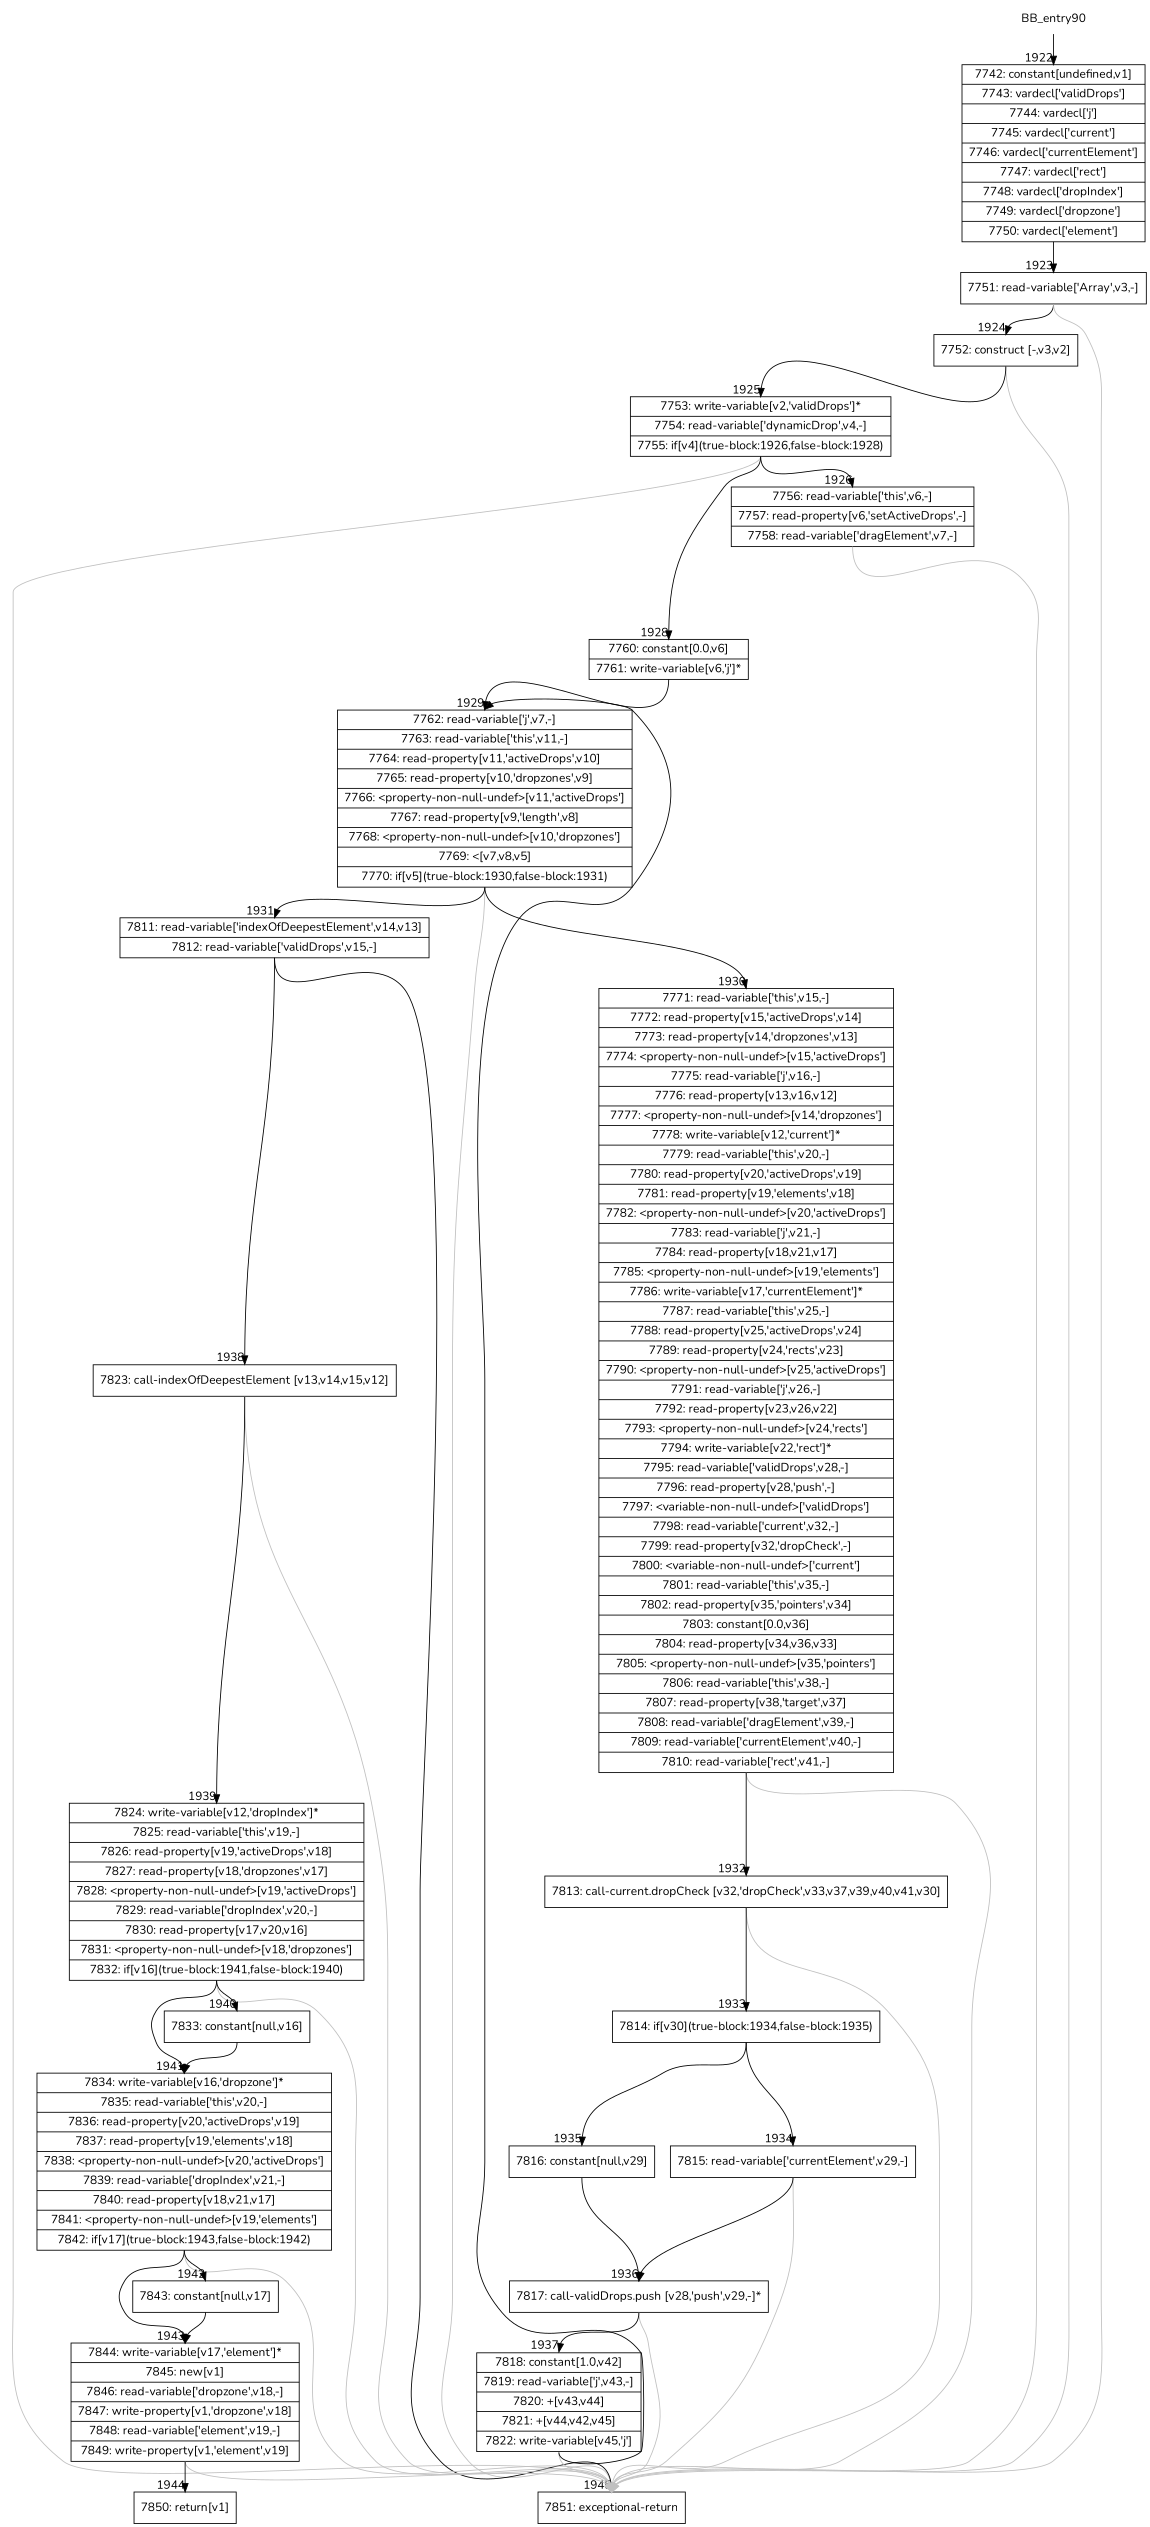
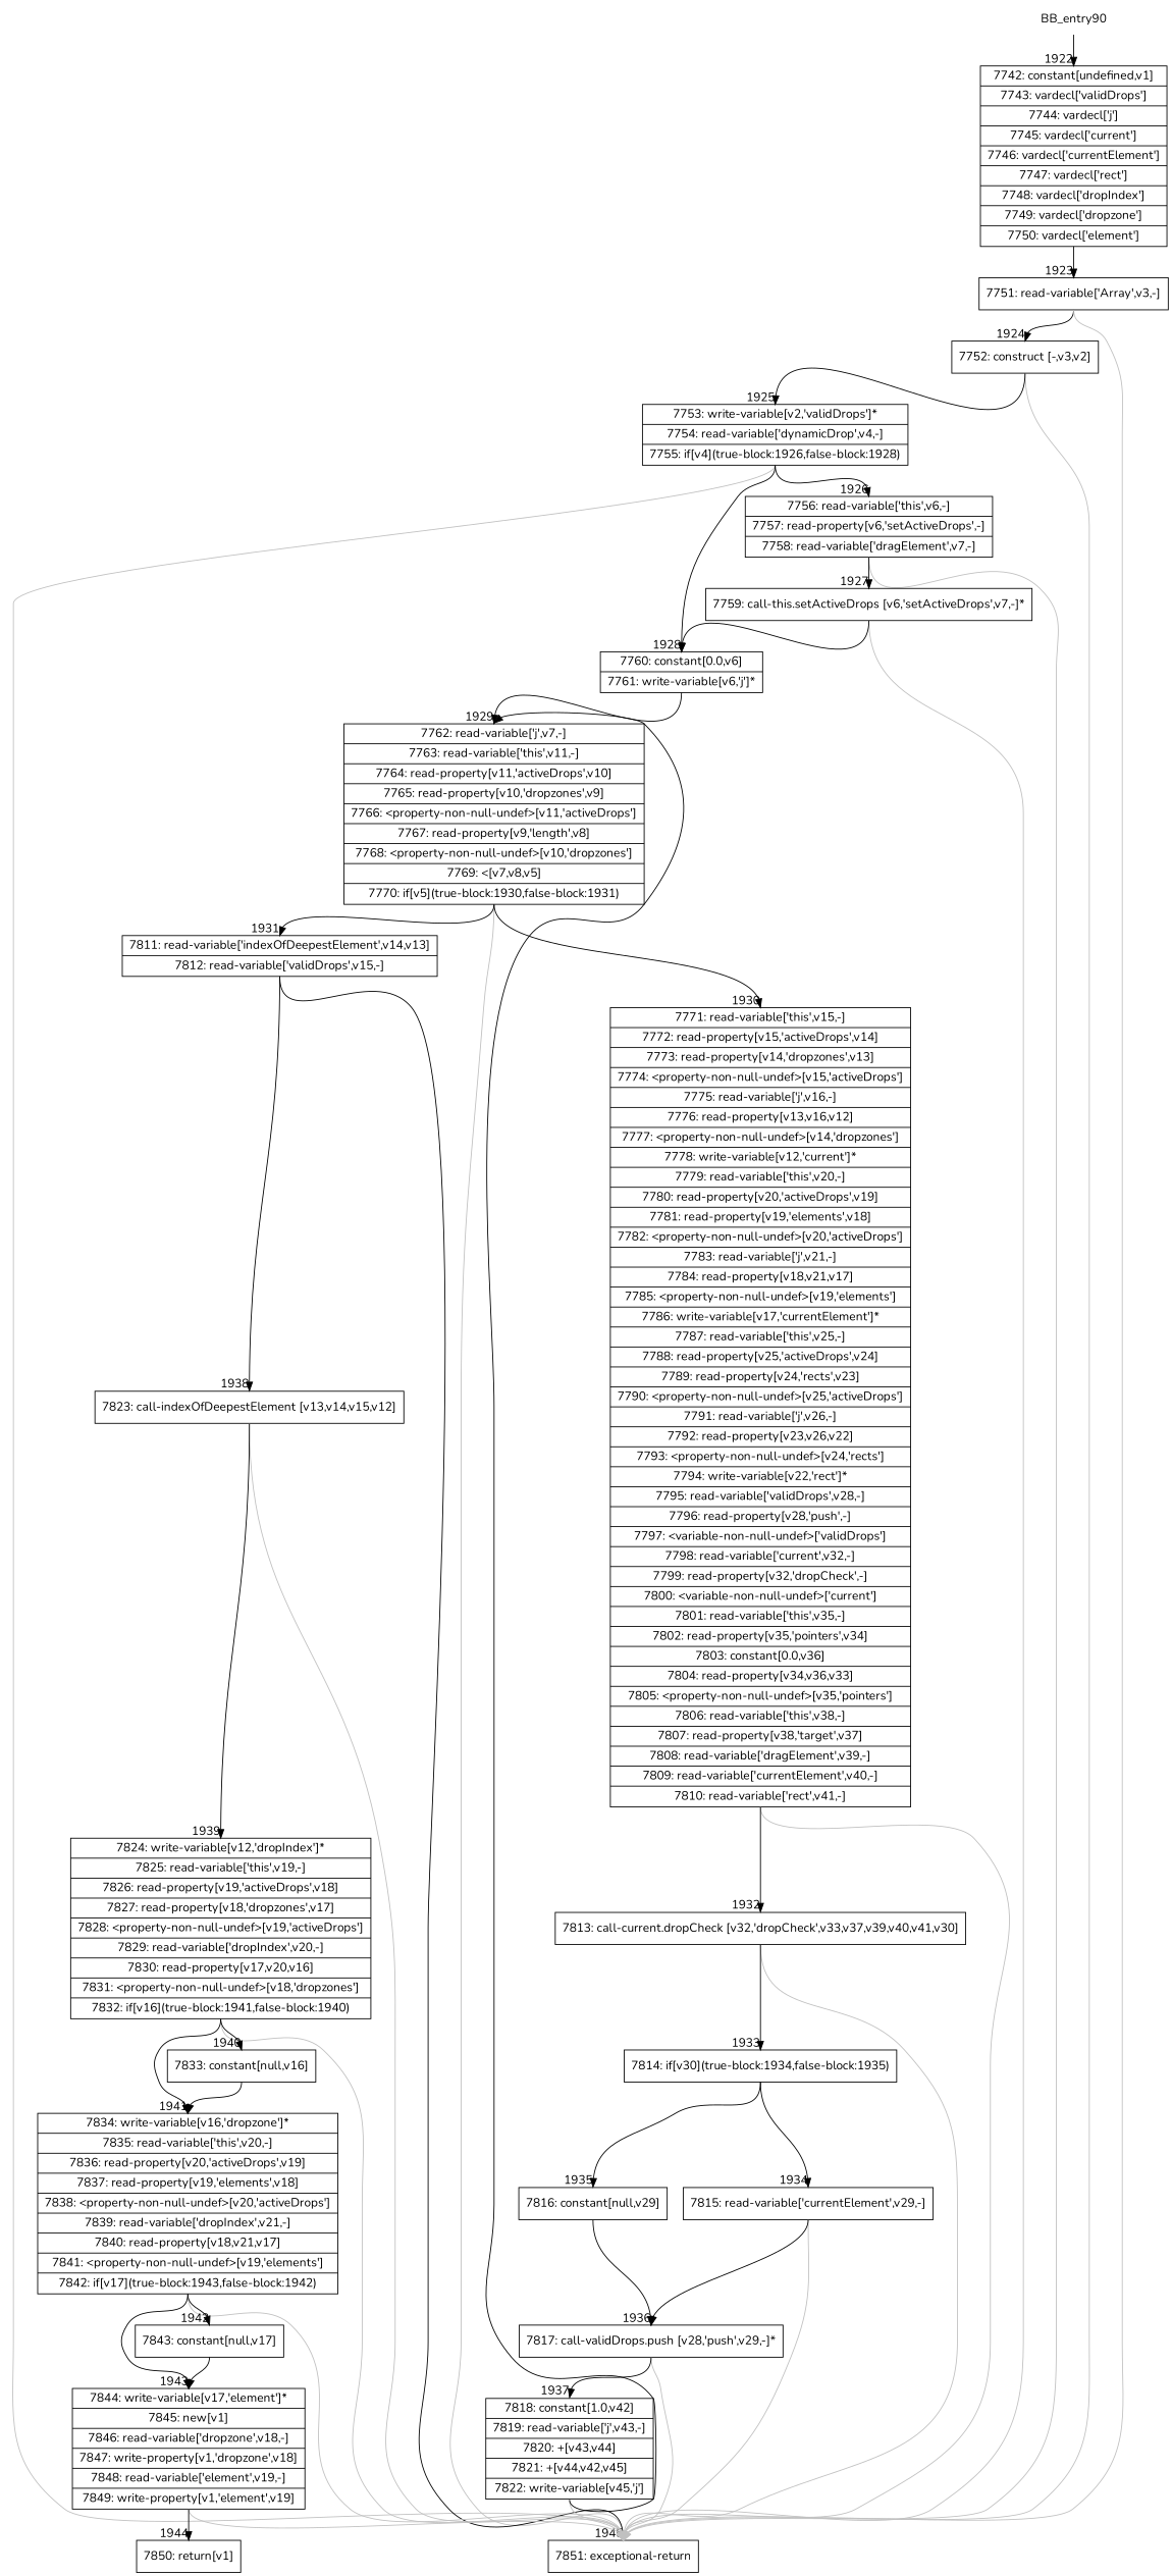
  digraph {
    fontname=Nunito
    rankdir=TD
    node [fontname=Nunito shape=record]
    edge [fontname=Nunito headport=n tailport=s]
    n1 [label=BB_entry90 shape=none]
    n2 [label="{7742: constant[undefined,v1]|7743: vardecl['validDrops']|7744: vardecl['j']|7745: vardecl['current']|7746: vardecl['currentElement']|7747: vardecl['rect']|7748: vardecl['dropIndex']|7749: vardecl['dropzone']|7750: vardecl['element']}"]
    n3 [label="{7751: read-variable['Array',v3,-]}"]
    n4 [label="{7752: construct [-,v3,v2]}"]
    n5 [label="{7851: exceptional-return}"]
    n6 [label="{7753: write-variable[v2,'validDrops']*|7754: read-variable['dynamicDrop',v4,-]|7755: if[v4](true-block:1926,false-block:1928)}"]
    n7 [label="{7756: read-variable['this',v6,-]|7757: read-property[v6,'setActiveDrops',-]|7758: read-variable['dragElement',v7,-]}"]
    n8 [label="{7760: constant[0.0,v6]|7761: write-variable[v6,'j']*}"]
+   n9 [label="{7759: call-this.setActiveDrops [v6,'setActiveDrops',v7,-]*}"]
    n10 [label="{7762: read-variable['j',v7,-]|7763: read-variable['this',v11,-]|7764: read-property[v11,'activeDrops',v10]|7765: read-property[v10,'dropzones',v9]|7766: \<property-non-null-undef\>[v11,'activeDrops']|7767: read-property[v9,'length',v8]|7768: \<property-non-null-undef\>[v10,'dropzones']|7769: \<[v7,v8,v5]|7770: if[v5](true-block:1930,false-block:1931)}"]
    n11 [label="{7771: read-variable['this',v15,-]|7772: read-property[v15,'activeDrops',v14]|7773: read-property[v14,'dropzones',v13]|7774: \<property-non-null-undef\>[v15,'activeDrops']|7775: read-variable['j',v16,-]|7776: read-property[v13,v16,v12]|7777: \<property-non-null-undef\>[v14,'dropzones']|7778: write-variable[v12,'current']*|7779: read-variable['this',v20,-]|7780: read-property[v20,'activeDrops',v19]|7781: read-property[v19,'elements',v18]|7782: \<property-non-null-undef\>[v20,'activeDrops']|7783: read-variable['j',v21,-]|7784: read-property[v18,v21,v17]|7785: \<property-non-null-undef\>[v19,'elements']|7786: write-variable[v17,'currentElement']*|7787: read-variable['this',v25,-]|7788: read-property[v25,'activeDrops',v24]|7789: read-property[v24,'rects',v23]|7790: \<property-non-null-undef\>[v25,'activeDrops']|7791: read-variable['j',v26,-]|7792: read-property[v23,v26,v22]|7793: \<property-non-null-undef\>[v24,'rects']|7794: write-variable[v22,'rect']*|7795: read-variable['validDrops',v28,-]|7796: read-property[v28,'push',-]|7797: \<variable-non-null-undef\>['validDrops']|7798: read-variable['current',v32,-]|7799: read-property[v32,'dropCheck',-]|7800: \<variable-non-null-undef\>['current']|7801: read-variable['this',v35,-]|7802: read-property[v35,'pointers',v34]|7803: constant[0.0,v36]|7804: read-property[v34,v36,v33]|7805: \<property-non-null-undef\>[v35,'pointers']|7806: read-variable['this',v38,-]|7807: read-property[v38,'target',v37]|7808: read-variable['dragElement',v39,-]|7809: read-variable['currentElement',v40,-]|7810: read-variable['rect',v41,-]}"]
    n12 [label="{7811: read-variable['indexOfDeepestElement',v14,v13]|7812: read-variable['validDrops',v15,-]}"]
    n13 [label="{7813: call-current.dropCheck [v32,'dropCheck',v33,v37,v39,v40,v41,v30]}"]
    n14 [label="{7823: call-indexOfDeepestElement [v13,v14,v15,v12]}"]
    n15 [label="{7814: if[v30](true-block:1934,false-block:1935)}"]
    n16 [label="{7824: write-variable[v12,'dropIndex']*|7825: read-variable['this',v19,-]|7826: read-property[v19,'activeDrops',v18]|7827: read-property[v18,'dropzones',v17]|7828: \<property-non-null-undef\>[v19,'activeDrops']|7829: read-variable['dropIndex',v20,-]|7830: read-property[v17,v20,v16]|7831: \<property-non-null-undef\>[v18,'dropzones']|7832: if[v16](true-block:1941,false-block:1940)}"]
    n17 [label="{7815: read-variable['currentElement',v29,-]}"]
    n18 [label="{7816: constant[null,v29]}"]
    n19 [label="{7834: write-variable[v16,'dropzone']*|7835: read-variable['this',v20,-]|7836: read-property[v20,'activeDrops',v19]|7837: read-property[v19,'elements',v18]|7838: \<property-non-null-undef\>[v20,'activeDrops']|7839: read-variable['dropIndex',v21,-]|7840: read-property[v18,v21,v17]|7841: \<property-non-null-undef\>[v19,'elements']|7842: if[v17](true-block:1943,false-block:1942)}"]
    n20 [label="{7833: constant[null,v16]}"]
    n21 [label="{7817: call-validDrops.push [v28,'push',v29,-]*}"]
    n22 [label="{7818: constant[1.0,v42]|7819: read-variable['j',v43,-]|7820: +[v43,v44]|7821: +[v44,v42,v45]|7822: write-variable[v45,'j']}"]
    n23 [label="{7844: write-variable[v17,'element']*|7845: new[v1]|7846: read-variable['dropzone',v18,-]|7847: write-property[v1,'dropzone',v18]|7848: read-variable['element',v19,-]|7849: write-property[v1,'element',v19]}"]
    n24 [label="{7843: constant[null,v17]}"]
    n25 [label="{7850: return[v1]}"]
    n1 -> n2 [headlabel="    1922"]
    n2 -> n3 [headlabel="      1923"]
    n3 -> n4 [headlabel="      1924"]
    n3 -> n5 [color=gray headlabel="      1945"]
    n4 -> n5 [color=gray]
    n4 -> n6 [headlabel="      1925"]
    n6 -> n5 [color=gray]
    n6 -> n7 [headlabel="      1926"]
    n6 -> n8 [headlabel="      1928"]
    n7 -> n5 [color=gray]
+   n7 -> n9 [headlabel="      1927"]
    n8 -> n10 [headlabel="      1929"]
+   n9 -> n5 [color=gray]
+   n9 -> n8
    n10 -> n5 [color=gray]
    n10 -> n11 [headlabel="      1930"]
    n10 -> n12 [headlabel="      1931"]
    n11 -> n5 [color=gray]
    n11 -> n13 [headlabel="      1932"]
    n12 -> n5 [color=black]
    n12 -> n14 [headlabel="      1938"]
    n13 -> n5 [color=gray]
    n13 -> n15 [headlabel="      1933"]
    n14 -> n5 [color=gray]
    n14 -> n16 [headlabel="      1939"]
    n15 -> n17 [headlabel="      1934"]
    n15 -> n18 [headlabel="      1935"]
    n16 -> n5 [color=gray]
    n16 -> n19 [headlabel="      1941"]
    n16 -> n20 [headlabel="      1940"]
    n17 -> n5 [color=gray]
    n17 -> n21 [headlabel="      1936"]
    n18 -> n21
    n19 -> n5 [color=gray]
    n19 -> n23 [headlabel="      1943"]
    n19 -> n24 [headlabel="      1942"]
    n20 -> n19
    n21 -> n5 [color=gray]
    n21 -> n22 [headlabel="      1937"]
    n22 -> n5 [color=gray]
    n22 -> n10
    n23 -> n5 [color=gray]
    n23 -> n25 [headlabel="      1944"]
    n24 -> n23
  }
